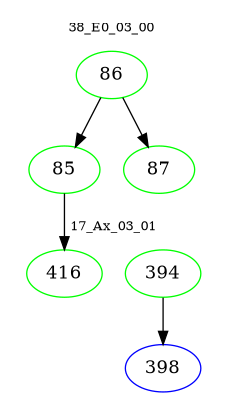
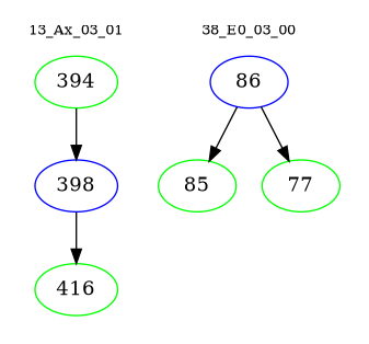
  digraph {
    node [color=green]
    edge [color=black]
    n1 [label=394]
    n2 [color=blue label=398]
    n3 [label=416]
    n4 [label=85]
-   n5 [label=86]
-   n6 [label=87]
+   n5 [color=blue label=86]
+   n6 [label=77]
    subgraph cluster_1 {
      color=white
      fontsize=10
-     label="17_Ax_03_01"
+     label="13_Ax_03_01"
      n1
      n2
      n3
    }
    subgraph cluster_2 {
      color=white
      fontsize=10
      label="38_E0_03_00"
      n4
      n5
      n6
    }
    n1 -> n2
-   n4 -> n3
+   n2 -> n3
    n5 -> n4
    n5 -> n6
  }
